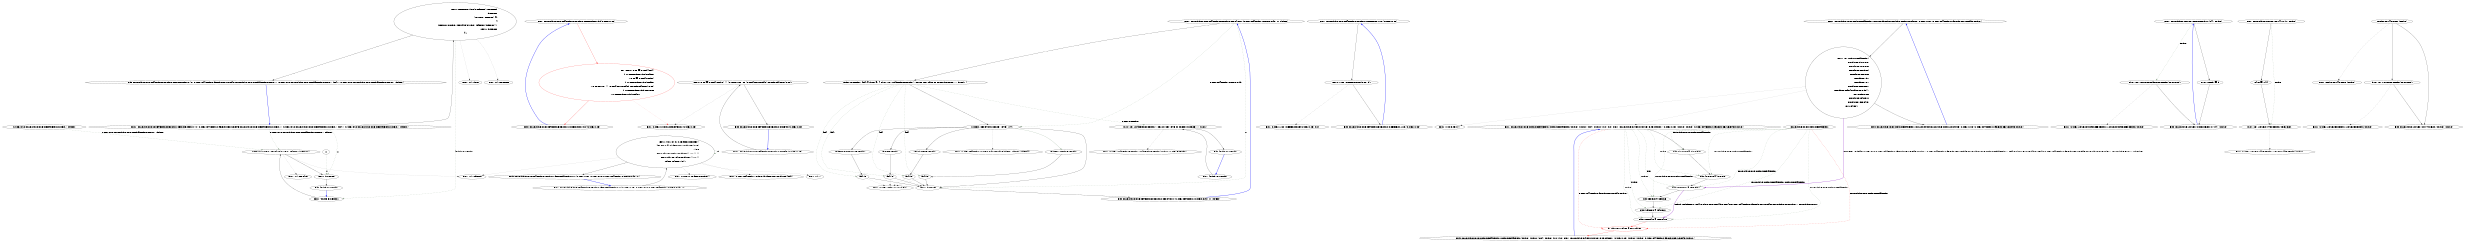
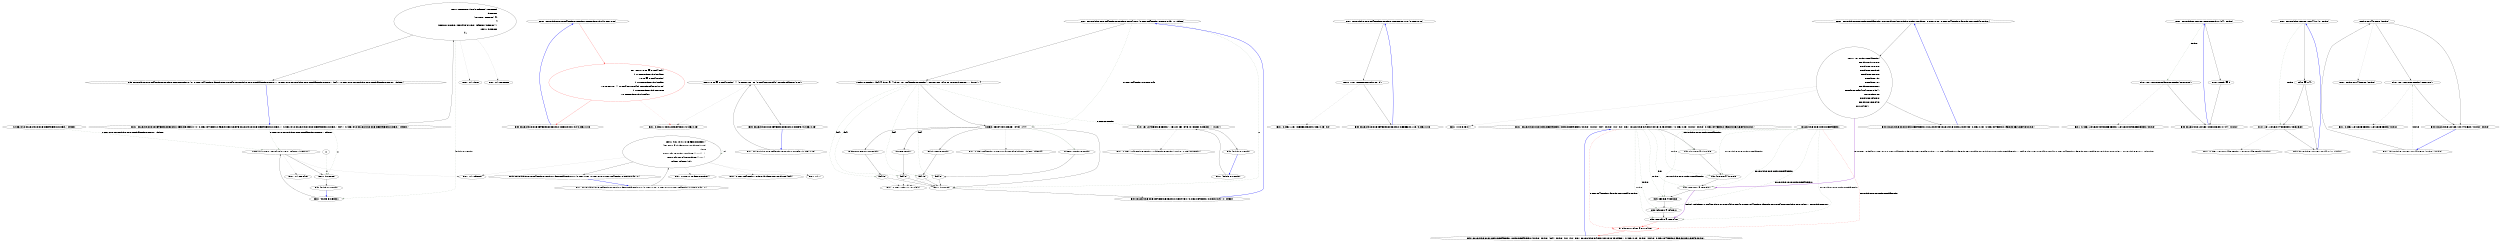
  digraph {
    fontname="DejaVu Sans Mono"
    node [fontname="DejaVu Sans Mono" cluster="CommandLine.Core.ReflectionExtensions.SetValue<T>(System.Reflection.PropertyInfo, T, object)" span="0-0"]
    edge [fontname="DejaVu Sans Mono" style=solid]
    n1 [label="System.Func<CommandLine.Core.SpecificationProperty, object>" cluster="" span=""]
    n2 [cluster="lambda expression" label="specProp.Property.SetValue(current, selector(specProp))" span="48-48"]
    n3 [cluster="lambda expression" label="return instance;" span="49-49"]
    n4 [cluster="Unk.selector" label="Entry Unk.selector" span=""]
    n5 [cluster="Unk.SetValue" label="Entry Unk.SetValue" span=""]
    n6 [label=T cluster="" span=""]
    n7 [cluster="lambda expression" label="Exit lambda expression" span="46-50"]
    n8 [cluster="CommandLine.Core.ReflectionExtensions.GetSpecifications<T>(System.Type, System.Func<System.Reflection.PropertyInfo, T>)" label="Entry CommandLine.Core.ReflectionExtensions.GetSpecifications<T>(System.Type, System.Func<System.Reflection.PropertyInfo, T>)" span="12-12"]
    n9 [cluster="CommandLine.Core.ReflectionExtensions.GetSpecifications<T>(System.Type, System.Func<System.Reflection.PropertyInfo, T>)" label="return from pi in type.GetProperties()\r\n                   let attrs = pi.GetCustomAttributes(true)\r\n                   where\r\n                        attrs.OfType<OptionAttribute>().Any() ||\r\n                        attrs.OfType<ValueAttribute>().Any()\r\n                   select selector(pi);" span="14-19"]
    n10 [cluster="CommandLine.Core.ReflectionExtensions.GetSpecifications<T>(System.Type, System.Func<System.Reflection.PropertyInfo, T>)" label="Exit CommandLine.Core.ReflectionExtensions.GetSpecifications<T>(System.Type, System.Func<System.Reflection.PropertyInfo, T>)" span="12-12"]
    n11 [cluster="System.Type.GetProperties()" label="Entry System.Type.GetProperties()"]
    n12 [cluster="System.Reflection.MemberInfo.GetCustomAttributes(bool)" label="Entry System.Reflection.MemberInfo.GetCustomAttributes(bool)"]
    n13 [cluster="Unk.>" label="Entry Unk.>" span=""]
    n14 [cluster="CommandLine.Core.ReflectionExtensions.ToDescriptorKind(System.Type)" label="Entry CommandLine.Core.ReflectionExtensions.ToDescriptorKind(System.Type)" span="22-22"]
    n15 [cluster="CommandLine.Core.ReflectionExtensions.ToDescriptorKind(System.Type)" color=red community=0 label="11: return type == typeof(bool)\r\n                       ? TypeDescriptorKind.Boolean\r\n                       : type == typeof(string)\r\n                             ? TypeDescriptorKind.Scalar\r\n                             : type.IsArray || typeof(IEnumerable).IsAssignableFrom(type)\r\n                                   ? TypeDescriptorKind.Sequence\r\n                                   : TypeDescriptorKind.Scalar;" span="24-30"]
    n16 [cluster="CommandLine.Core.ReflectionExtensions.ToDescriptorKind(System.Type)" label="Exit CommandLine.Core.ReflectionExtensions.ToDescriptorKind(System.Type)" span="22-22"]
    n17 [cluster="System.Type.IsAssignableFrom(System.Type)" label="Entry System.Type.IsAssignableFrom(System.Type)"]
    n18 [cluster="CommandLine.Core.ReflectionExtensions.IsScalar(System.Type)" label="Entry CommandLine.Core.ReflectionExtensions.IsScalar(System.Type)" span="33-33"]
    n19 [cluster="CommandLine.Core.ReflectionExtensions.IsScalar(System.Type)" label="return type == typeof(string) || !type.IsArray && !typeof(IEnumerable).IsAssignableFrom(type);" span="35-35"]
    n20 [cluster="CommandLine.Core.ReflectionExtensions.IsScalar(System.Type)" label="Exit CommandLine.Core.ReflectionExtensions.IsScalar(System.Type)" span="33-33"]
    n21 [cluster="CommandLine.Core.ReflectionExtensions.SetProperties<T>(T, System.Collections.Generic.IEnumerable<CommandLine.Core.SpecificationProperty>, System.Func<CommandLine.Core.SpecificationProperty, bool>, System.Func<CommandLine.Core.SpecificationProperty, object>)" label="Entry CommandLine.Core.ReflectionExtensions.SetProperties<T>(T, System.Collections.Generic.IEnumerable<CommandLine.Core.SpecificationProperty>, System.Func<CommandLine.Core.SpecificationProperty, bool>, System.Func<CommandLine.Core.SpecificationProperty, object>)" span="38-38"]
    n22 [cluster="CommandLine.Core.ReflectionExtensions.SetProperties<T>(T, System.Collections.Generic.IEnumerable<CommandLine.Core.SpecificationProperty>, System.Func<CommandLine.Core.SpecificationProperty, bool>, System.Func<CommandLine.Core.SpecificationProperty, object>)" label="return specProps.Where(predicate).Aggregate(\r\n                instance,\r\n                (current, specProp) =>\r\n                    {\r\n                        specProp.Property.SetValue(current, selector(specProp));\r\n                        return instance;\r\n                    });" span="44-50"]
    n23 [cluster="CommandLine.Core.ReflectionExtensions.SetProperties<T>(T, System.Collections.Generic.IEnumerable<CommandLine.Core.SpecificationProperty>, System.Func<CommandLine.Core.SpecificationProperty, bool>, System.Func<CommandLine.Core.SpecificationProperty, object>)" label="Exit CommandLine.Core.ReflectionExtensions.SetProperties<T>(T, System.Collections.Generic.IEnumerable<CommandLine.Core.SpecificationProperty>, System.Func<CommandLine.Core.SpecificationProperty, bool>, System.Func<CommandLine.Core.SpecificationProperty, object>)" span="38-38"]
    n24 [cluster="Unk.Where" label="Entry Unk.Where" span=""]
    n25 [cluster="Unk.Aggregate" label="Entry Unk.Aggregate" span=""]
    n26 [cluster="lambda expression" label="Entry lambda expression" span="46-50"]
    n27 [label="Entry CommandLine.Core.ReflectionExtensions.SetValue<T>(System.Reflection.PropertyInfo, T, object)" span="53-53"]
    n28 [label="Action<Exception> fail = inner => { throw new ApplicationException(''Cannot set value to target instance.'', inner); }" span="55-55"]
    n29 [label="property.SetValue(instance, value, null)" span="59-59"]
    n30 [label="return instance;" span="78-78"]
    n31 [cluster="lambda expression" label="throw new ApplicationException(''Cannot set value to target instance.'', inner);" span="55-55"]
    n32 [label="fail(e)" span="63-63"]
    n33 [label="fail(e)" span="67-67"]
    n34 [label="fail(e)" span="71-71"]
    n35 [label="fail(e)" span="75-75"]
    n36 [label=TargetException span="61-61"]
    n37 [label=TargetParameterCountException span="65-65"]
    n38 [label=MethodAccessException span="69-69"]
    n39 [label=TargetInvocationException span="73-73"]
    n40 [cluster="System.Reflection.PropertyInfo.SetValue(object, object, object[])" label="Entry System.Reflection.PropertyInfo.SetValue(object, object, object[])"]
    n41 [label="Exit CommandLine.Core.ReflectionExtensions.SetValue<T>(System.Reflection.PropertyInfo, T, object)" span="53-53"]
    n42 [cluster="lambda expression" label="Exit lambda expression" span="55-55"]
    n43 [cluster="System.ApplicationException.ApplicationException(string, System.Exception)" label="Entry System.ApplicationException.ApplicationException(string, System.Exception)"]
    n44 [cluster="System.Action<T>.Invoke(T)" label="Entry System.Action<T>.Invoke(T)"]
    n45 [cluster="lambda expression" label="Entry lambda expression" span="55-55"]
    n46 [cluster="CommandLine.Core.ReflectionExtensions.CreateEmptyArray(System.Type)" label="Entry CommandLine.Core.ReflectionExtensions.CreateEmptyArray(System.Type)" span="81-81"]
    n47 [cluster="CommandLine.Core.ReflectionExtensions.CreateEmptyArray(System.Type)" label="return Array.CreateInstance(type, 0);" span="83-83"]
    n48 [cluster="CommandLine.Core.ReflectionExtensions.CreateEmptyArray(System.Type)" label="Exit CommandLine.Core.ReflectionExtensions.CreateEmptyArray(System.Type)" span="81-81"]
    n49 [cluster="System.Array.CreateInstance(System.Type, int)" label="Entry System.Array.CreateInstance(System.Type, int)"]
    n50 [cluster="CommandLine.Core.OptionSpecification.FromAttribute(CommandLine.OptionAttribute, System.Type, System.Collections.Generic.IEnumerable<string>)" file="InstanceChooser.cs" label="Entry CommandLine.Core.OptionSpecification.FromAttribute(CommandLine.OptionAttribute, System.Type, System.Collections.Generic.IEnumerable<string>)" span="29-29"]
    n51 [cluster="CommandLine.Core.OptionSpecification.FromAttribute(CommandLine.OptionAttribute, System.Type, System.Collections.Generic.IEnumerable<string>)" file="InstanceChooser.cs" label="return new OptionSpecification(\r\n                attribute.ShortName,\r\n                attribute.LongName,\r\n                attribute.Required,\r\n                attribute.SetName,\r\n                attribute.Min,\r\n                attribute.Max,\r\n                attribute.Separator,\r\n                attribute.DefaultValue.ToMaybe(),\r\n                conversionType,\r\n                attribute.HelpText,\r\n                attribute.MetaValue,\r\n                enumValues);" span="31-43"]
    n52 [cluster="CommandLine.Core.OptionSpecification.FromAttribute(CommandLine.OptionAttribute, System.Type, System.Collections.Generic.IEnumerable<string>)" file="InstanceChooser.cs" label="Exit CommandLine.Core.OptionSpecification.FromAttribute(CommandLine.OptionAttribute, System.Type, System.Collections.Generic.IEnumerable<string>)" span="29-29"]
    n53 [cluster="T.ToMaybe<T>()" file="InstanceChooser.cs" label="Entry T.ToMaybe<T>()" span="79-79"]
    n54 [cluster="CommandLine.Core.OptionSpecification.OptionSpecification(string, string, bool, string, int, int, char, CommandLine.Infrastructure.Maybe<object>, System.Type, string, string, System.Collections.Generic.IEnumerable<string>)" file="InstanceChooser.cs" label="Entry CommandLine.Core.OptionSpecification.OptionSpecification(string, string, bool, string, int, int, char, CommandLine.Infrastructure.Maybe<object>, System.Type, string, string, System.Collections.Generic.IEnumerable<string>)" span="17-17"]
    n55 [cluster="CommandLine.Core.OptionSpecification.OptionSpecification(string, string, bool, string, int, int, char, CommandLine.Infrastructure.Maybe<object>, System.Type, string, string, System.Collections.Generic.IEnumerable<string>)" file="InstanceChooser.cs" label="this.separator = separator" span="22-22"]
    n56 [cluster="CommandLine.Core.OptionSpecification.OptionSpecification(string, string, bool, string, int, int, char, CommandLine.Infrastructure.Maybe<object>, System.Type, string, string, System.Collections.Generic.IEnumerable<string>)" file="InstanceChooser.cs" label="this.shortName = shortName" span="20-20"]
    n57 [cluster="CommandLine.Core.OptionSpecification.OptionSpecification(string, string, bool, string, int, int, char, CommandLine.Infrastructure.Maybe<object>, System.Type, string, string, System.Collections.Generic.IEnumerable<string>)" file="InstanceChooser.cs" label="this.longName = longName" span="21-21"]
    n58 [cluster="CommandLine.Core.OptionSpecification.OptionSpecification(string, string, bool, string, int, int, char, CommandLine.Infrastructure.Maybe<object>, System.Type, string, string, System.Collections.Generic.IEnumerable<string>)" file="InstanceChooser.cs" label="this.setName = setName" span="23-23"]
    n59 [cluster="CommandLine.Core.OptionSpecification.OptionSpecification(string, string, bool, string, int, int, char, CommandLine.Infrastructure.Maybe<object>, System.Type, string, string, System.Collections.Generic.IEnumerable<string>)" file="InstanceChooser.cs" label="this.helpText = helpText" span="24-24"]
    n60 [cluster="CommandLine.Core.OptionSpecification.OptionSpecification(string, string, bool, string, int, int, char, CommandLine.Infrastructure.Maybe<object>, System.Type, string, string, System.Collections.Generic.IEnumerable<string>)" file="InstanceChooser.cs" label="this.metaValue = metaValue" span="25-25"]
    n61 [cluster="CommandLine.Core.OptionSpecification.OptionSpecification(string, string, bool, string, int, int, char, CommandLine.Infrastructure.Maybe<object>, System.Type, string, string, System.Collections.Generic.IEnumerable<string>)" color=red community=0 file="InstanceChooser.cs" label="0: this.enumValues = enumValues" span="26-26"]
    n62 [cluster="CommandLine.Core.OptionSpecification.OptionSpecification(string, string, bool, string, int, int, char, CommandLine.Infrastructure.Maybe<object>, System.Type, string, string, System.Collections.Generic.IEnumerable<string>)" file="InstanceChooser.cs" label="Exit CommandLine.Core.OptionSpecification.OptionSpecification(string, string, bool, string, int, int, char, CommandLine.Infrastructure.Maybe<object>, System.Type, string, string, System.Collections.Generic.IEnumerable<string>)" span="17-17"]
    n63 [file="InstanceChooser.cs" label="CommandLine.Core.OptionSpecification" cluster="" span=""]
    n64 [cluster="CommandLine.Assumes.NotZeroLength<T>(T[], string)" file="Parser.cs" label="Entry CommandLine.Assumes.NotZeroLength<T>(T[], string)" span="49-49"]
    n65 [cluster="CommandLine.Assumes.NotZeroLength<T>(T[], string)" file="Parser.cs" label="array.Length == 0" span="51-51"]
    n66 [cluster="CommandLine.Assumes.NotZeroLength<T>(T[], string)" file="Parser.cs" label="throw new ArgumentOutOfRangeException(paramName);" span="52-52"]
    n67 [cluster="CommandLine.Assumes.NotZeroLength<T>(T[], string)" file="Parser.cs" label="Exit CommandLine.Assumes.NotZeroLength<T>(T[], string)" span="49-49"]
    n68 [cluster="System.ArgumentOutOfRangeException.ArgumentOutOfRangeException(string)" file="Parser.cs" label="Entry System.ArgumentOutOfRangeException.ArgumentOutOfRangeException(string)"]
    n69 [cluster="CommandLine.Assumes.NotNull<T>(T, string)" file="Parser.cs" label="Entry CommandLine.Assumes.NotNull<T>(T, string)" span="36-36"]
    n70 [cluster="CommandLine.Assumes.NotNull<T>(T, string)" file="Parser.cs" label="value == null" span="39-39"]
    n71 [cluster="CommandLine.Assumes.NotNull<T>(T, string)" file="Parser.cs" label="throw new ArgumentNullException(paramName);" span="40-40"]
+   n72 [cluster="CommandLine.Assumes.NotNull<T>(T, string)" file="Parser.cs" label="Exit CommandLine.Assumes.NotNull<T>(T, string)" span="36-36"]
    n73 [cluster="System.ArgumentNullException.ArgumentNullException(string)" file="Parser.cs" label="Entry System.ArgumentNullException.ArgumentNullException(string)"]
    n74 [cluster="string.IsNullOrEmpty(string)" file="Parser.cs" label="Entry string.IsNullOrEmpty(string)"]
+   n75 [cluster="CommandLine.Assumes.NotNullOrEmpty(string, string)" file="Parser.cs" label="Entry CommandLine.Assumes.NotNullOrEmpty(string, string)" span="43-43"]
    n76 [cluster="CommandLine.Assumes.NotNullOrEmpty(string, string)" file="Parser.cs" label="string.IsNullOrEmpty(string)" span="45-45"]
    n77 [cluster="CommandLine.Assumes.NotNullOrEmpty(string, string)" file="Parser.cs" label="throw new ArgumentException(paramName);" span="46-46"]
    n78 [cluster="CommandLine.Assumes.NotNullOrEmpty(string, string)" file="Parser.cs" label="Exit CommandLine.Assumes.NotNullOrEmpty(string, string)" span="43-43"]
    n79 [cluster="System.ArgumentException.ArgumentException(string)" file="Parser.cs" label="Entry System.ArgumentException.ArgumentException(string)"]
    n1 -> n2 [color=darkseagreen4 label="System.Func<CommandLine.Core.SpecificationProperty, object>" style=dashed]
    n2 -> n3
    n2 -> n4 [style=dotted]
    n2 -> n5 [style=dotted]
    n3 -> n7
    n6 -> n3 [color=darkseagreen4 label=T style=dashed]
    n7 -> n26 [color=blue style=bold]
    n8 -> n9
    n9 -> n4 [style=dotted]
    n9 -> n9 [color=darkseagreen4 label=pi style=dashed]
    n9 -> n10
    n9 -> n11 [style=dotted]
    n9 -> n12 [style=dotted]
    n9 -> n13 [style=dotted]
    n10 -> n8 [color=blue style=bold]
    n14 -> n15 [color=red]
    n15 -> n16 [color=red]
    n15 -> n17 [color=red style=dotted]
    n16 -> n14 [color=blue style=bold]
    n18 -> n19
    n19 -> n17 [style=dotted]
    n19 -> n20
    n20 -> n18 [color=blue style=bold]
    n21 -> n2 [color=darkseagreen4 label="System.Func<CommandLine.Core.SpecificationProperty, object>" style=dashed]
    n21 -> n3 [color=darkseagreen4 label=T style=dashed]
    n21 -> n22
    n22 -> n23
    n22 -> n24 [style=dotted]
    n22 -> n25 [style=dotted]
    n22 -> n26 [color=darkseagreen4 label="lambda expression" style=dashed]
    n23 -> n21 [color=blue style=bold]
    n26 -> n2
    n27 -> n28
    n27 -> n29 [color=darkseagreen4 label="System.Reflection.PropertyInfo" style=dashed]
    n27 -> n30 [color=darkseagreen4 label=T style=dashed]
    n28 -> n29
    n28 -> n31 [color=darkseagreen4 label="System.Exception" style=dashed]
    n28 -> n32 [color=darkseagreen4 label=fail style=dashed]
    n28 -> n33 [color=darkseagreen4 label=fail style=dashed]
    n28 -> n34 [color=darkseagreen4 label=fail style=dashed]
    n28 -> n35 [color=darkseagreen4 label=fail style=dashed]
    n29 -> n30
    n29 -> n36
    n29 -> n37
    n29 -> n38
    n29 -> n39 [color=darkseagreen4]
    n29 -> n40 [style=dotted]
    n30 -> n41
    n31 -> n42
    n31 -> n43 [style=dotted]
    n32 -> n30
    n32 -> n44 [style=dotted]
    n33 -> n30
    n33 -> n44 [style=dotted]
    n34 -> n30
    n34 -> n44 [style=dotted]
    n35 -> n30
    n35 -> n44 [style=dotted]
    n36 -> n32
    n37 -> n33
    n38 -> n34
    n39 -> n35
    n41 -> n27 [color=blue style=bold]
    n42 -> n45 [color=blue style=bold]
    n45 -> n31
    n46 -> n47
    n47 -> n48
    n47 -> n49 [style=dotted]
    n48 -> n46 [color=blue style=bold]
    n50 -> n51
    n51 -> n52
    n51 -> n53 [style=dotted]
    n51 -> n54 [style=dotted]
    n51 -> n55 [color=darkorchid label="Parameter variable System.Func<System.Collections.Generic.IEnumerable<string>, System.Collections.Generic.IEnumerable<CommandLine.Core.OptionSpecification>, RailwaySharp.ErrorHandling.Result<System.Collections.Generic.IEnumerable<CommandLine.Core.Token>, CommandLine.Error>> tokenizer" style=bold]
    n52 -> n50 [color=blue style=bold]
    n54 -> n55 [color=darkseagreen4 label=char style=dashed]
    n54 -> n56
    n54 -> n57 [color=darkseagreen4 label=string style=dashed]
    n54 -> n58 [color=darkseagreen4 label=string style=dashed]
    n54 -> n59 [color=darkseagreen4 label=string style=dashed]
    n54 -> n60 [color=darkseagreen4 label=string style=dashed]
    n54 -> n61 [color=red label="System.Collections.Generic.IEnumerable<string>" style=dashed]
    n55 -> n58
    n55 -> n60 [color=darkorchid label="method methodReturn RailwaySharp.ErrorHandling.Result<System.Collections.Generic.IEnumerable<CommandLine.Core.Token>, CommandLine.Error> " style=bold]
    n56 -> n57
    n57 -> n55
    n58 -> n59
    n59 -> n60
    n60 -> n61 [color=red]
    n61 -> n62 [color=red]
    n62 -> n54 [color=blue style=bold]
    n63 -> n55 [color=darkseagreen4 label="CommandLine.Core.OptionSpecification" style=dashed]
    n63 -> n56 [color=darkseagreen4 label="CommandLine.Core.OptionSpecification" style=dashed]
    n63 -> n57 [color=darkseagreen4 label="CommandLine.Core.OptionSpecification" style=dashed]
    n63 -> n58 [color=darkseagreen4 label="CommandLine.Core.OptionSpecification" style=dashed]
-   n63 -> n59 [color=darkseagreen4 label="CommandLine.OptionSpecification.OptionSpecification" style=dashed]
+   n63 -> n59 [color=darkseagreen4 label="CommandLine.Core.OptionSpecification" style=dashed]
    n63 -> n60 [color=darkseagreen4 label="CommandLine.Core.OptionSpecification" style=dashed]
    n63 -> n61 [color=red label="CommandLine.Core.OptionSpecification" style=dashed]
    n64 -> n65
    n64 -> n66 [color=darkseagreen4 label=string style=dashed]
    n65 -> n67
    n66 -> n67
    n66 -> n68 [style=dotted]
    n67 -> n64 [color=blue style=bold]
    n69 -> n70
    n69 -> n71 [color=darkseagreen4 label=string style=dashed]
    n70 -> n71
+   n70 -> n72
+   n71 -> n72
    n71 -> n73 [style=dotted]
+   n72 -> n69 [color=blue style=bold]
+   n75 -> n76
+   n75 -> n77 [color=darkseagreen4 label=string style=dashed]
    n76 -> n74 [style=dotted]
    n76 -> n77
    n76 -> n78
    n77 -> n78
    n77 -> n79 [style=dotted]
+   n78 -> n75 [color=blue style=bold]
  }
